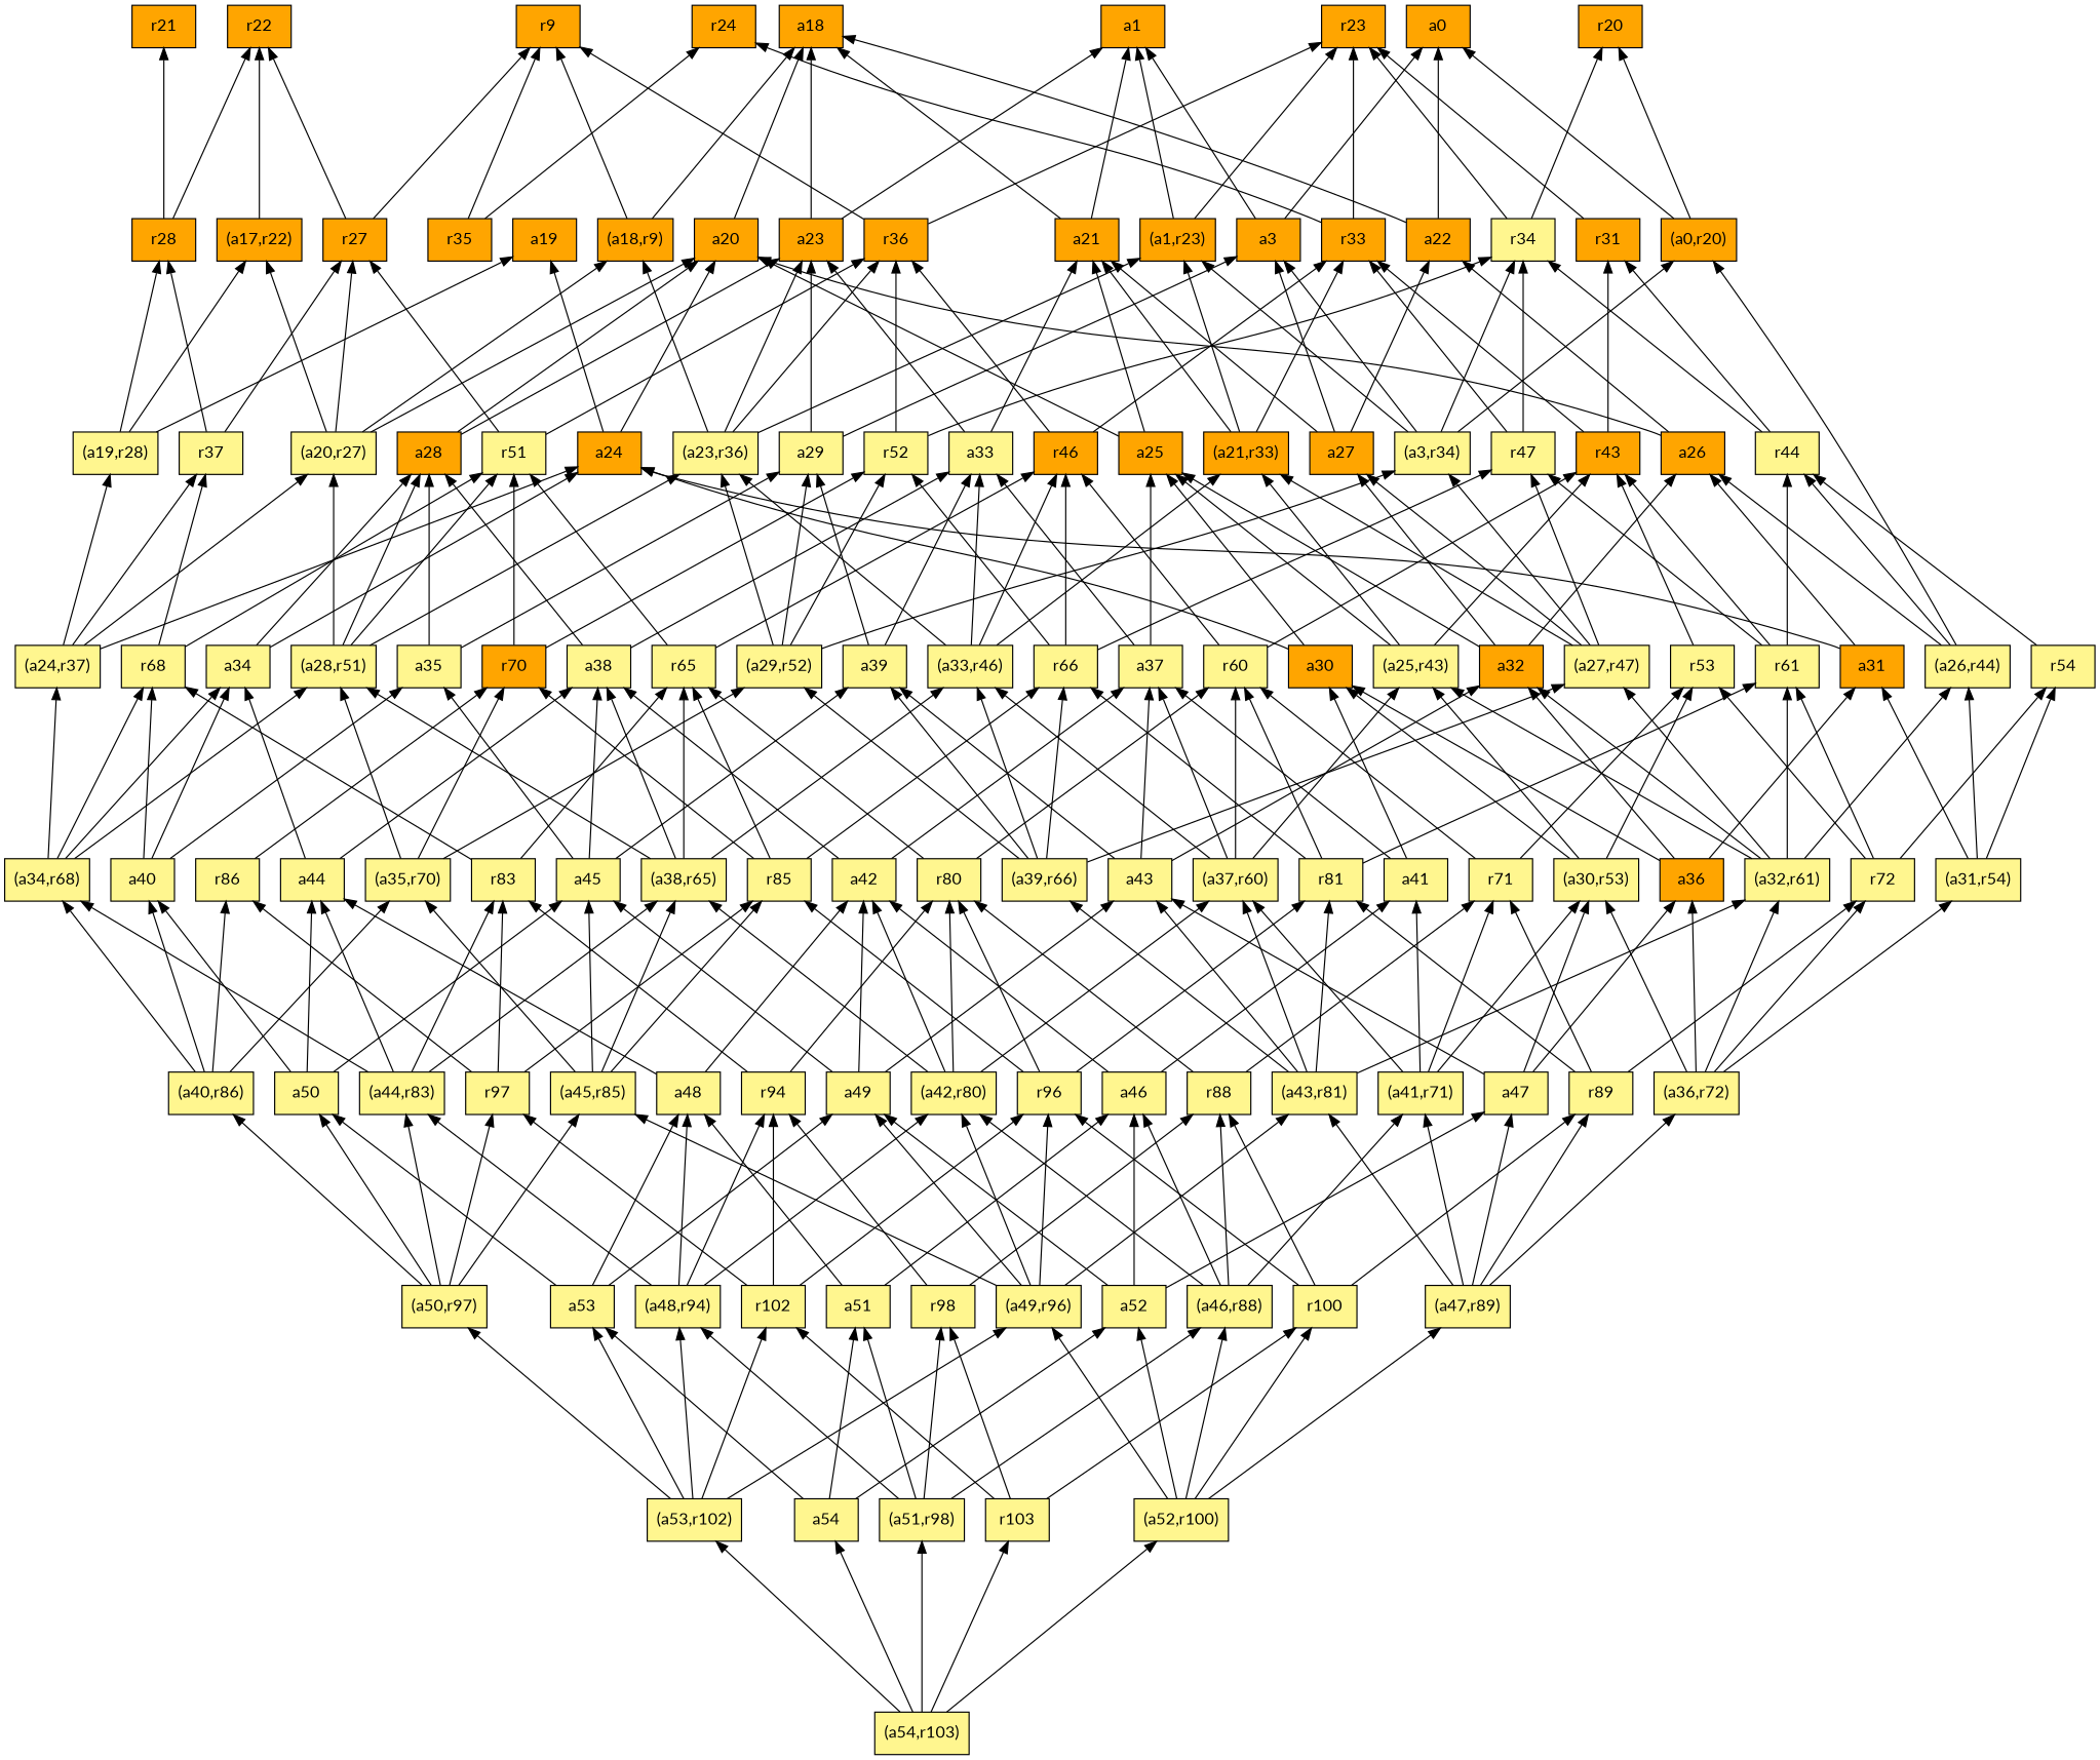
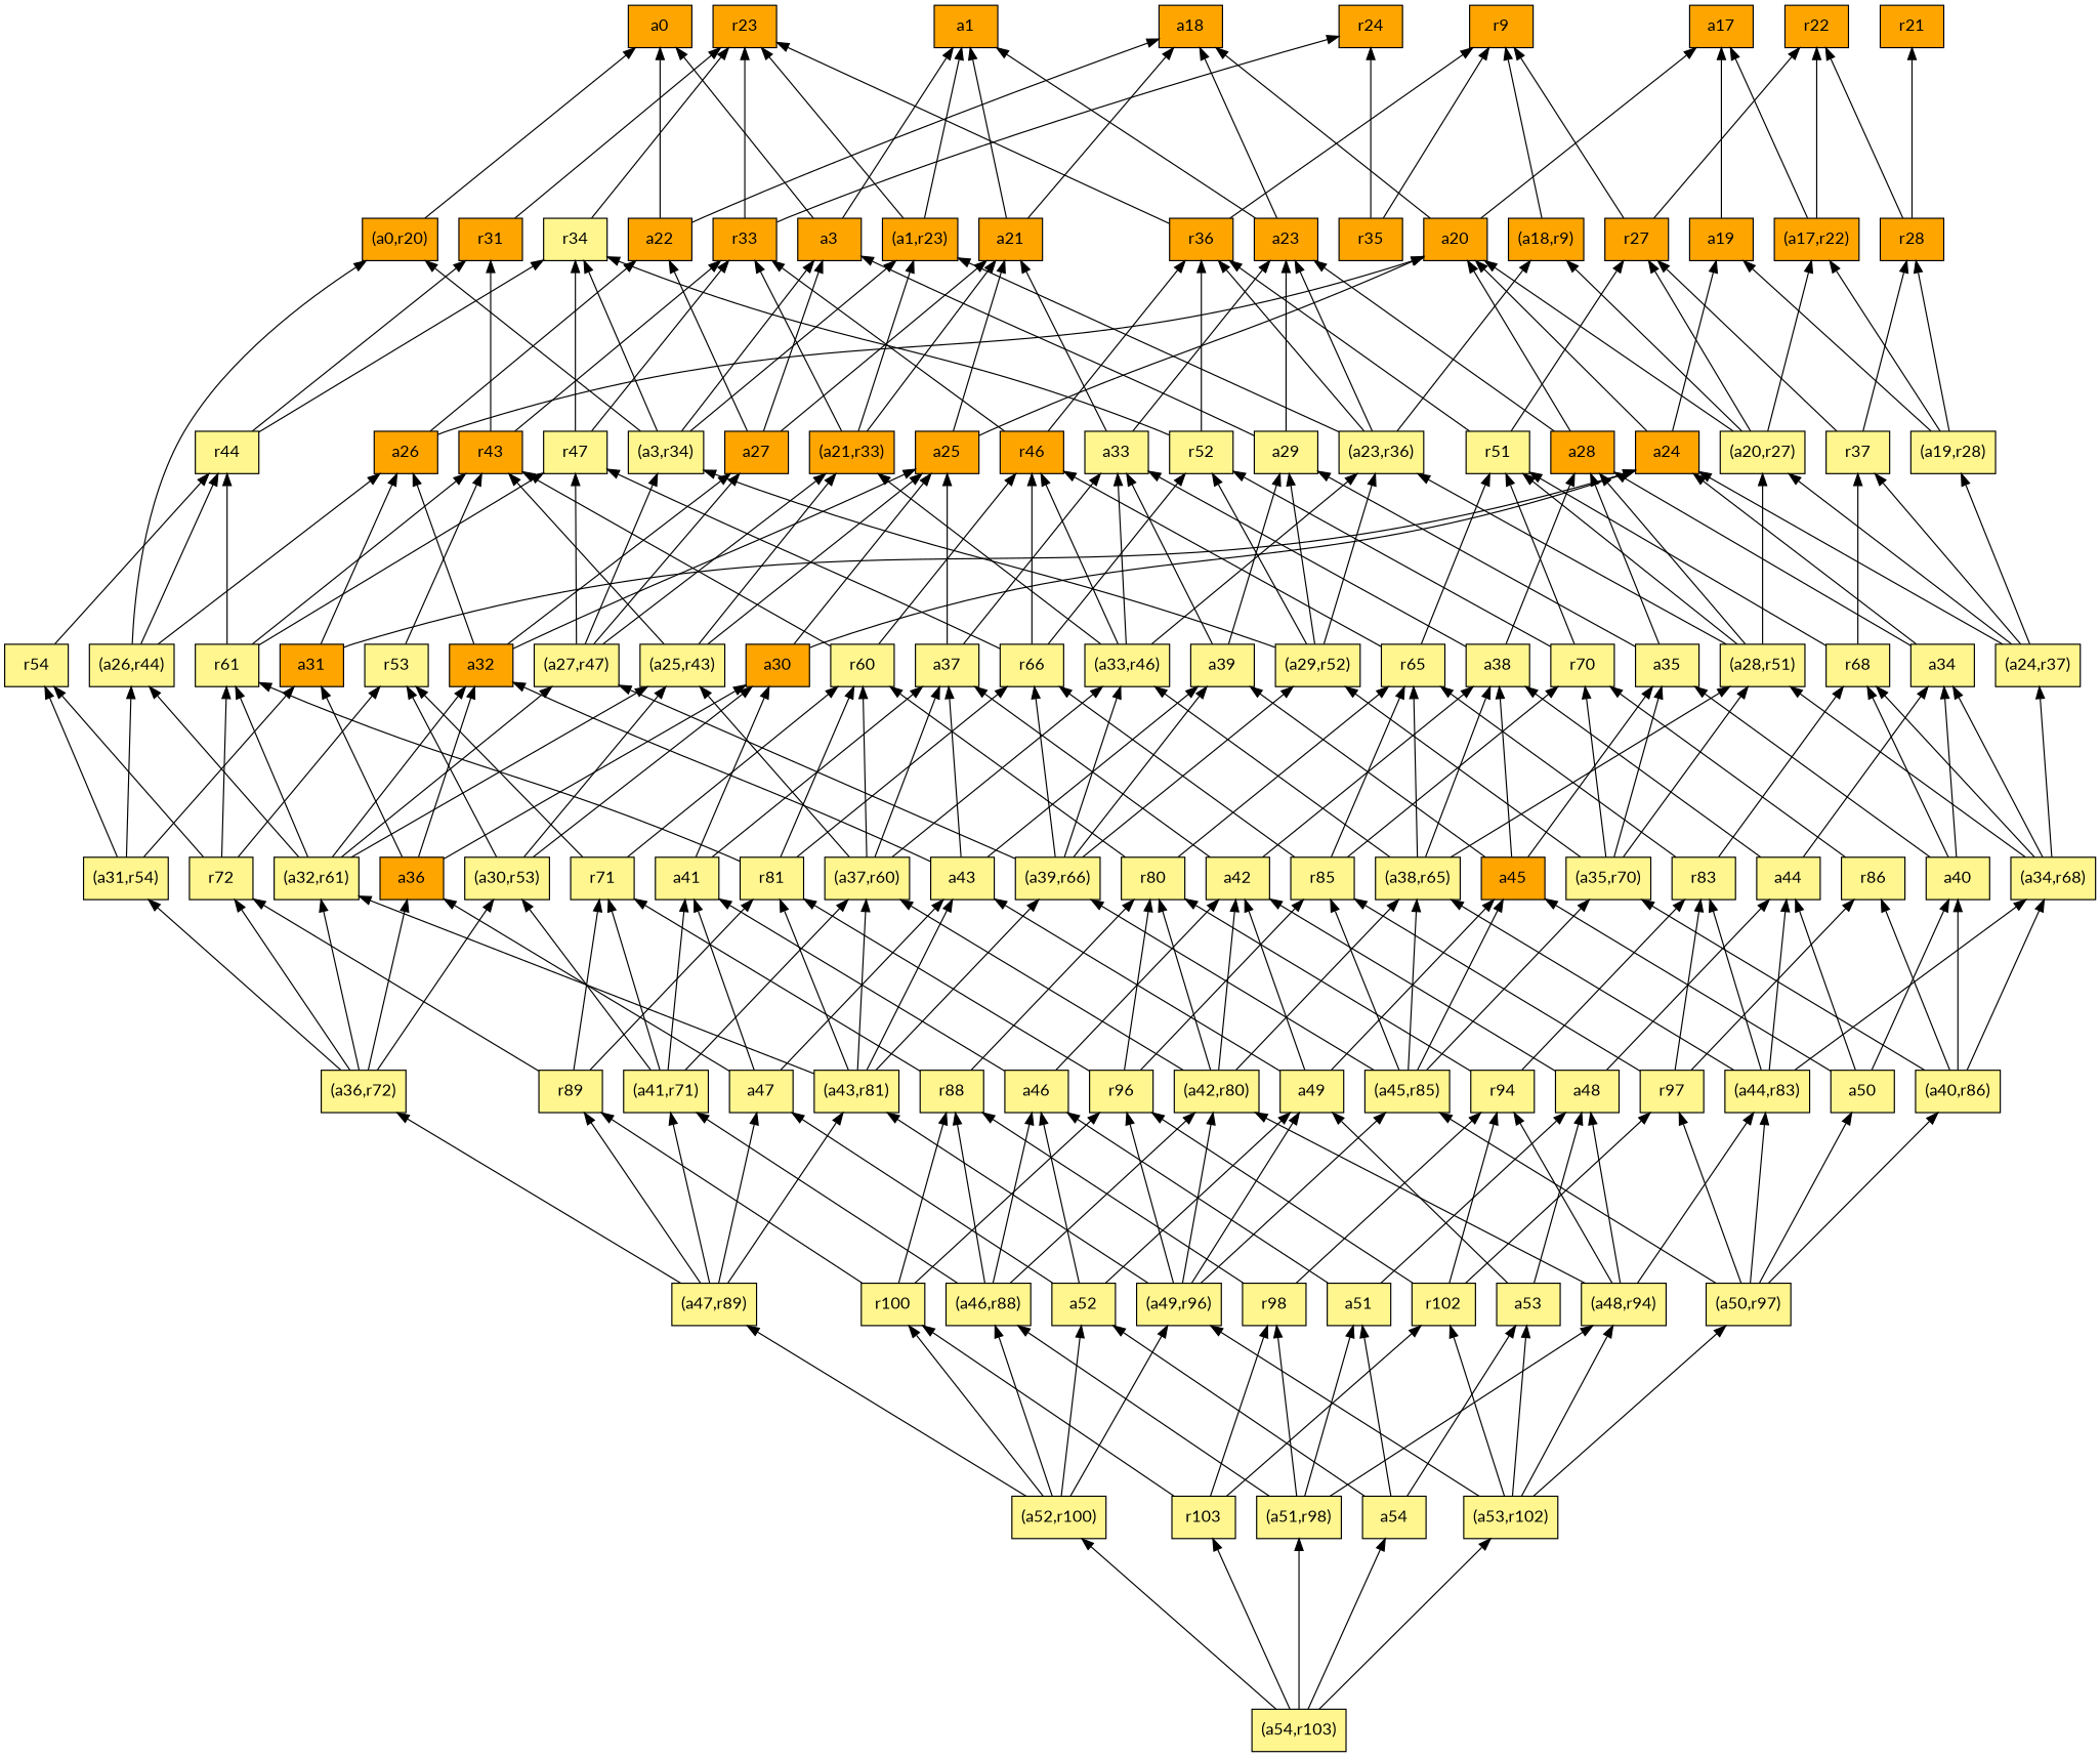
  digraph {
    fontname=Lato
    rankdir=BT
    ranksep=2.0
    node [fillcolor=khaki1 fontname=Lato shape=record style=filled]
    edge [fontname=Lato]
    n1 [label="{a43}"]
    n2 [fillcolor=orange label="{a32}"]
    n3 [label="{a39}"]
    n4 [label="{a37}"]
    n5 [fillcolor=orange label="{a26}"]
    n6 [fillcolor=orange label="{a25}"]
    n7 [fillcolor=orange label="{a27}"]
    n8 [label="{a33}"]
    n9 [label="{a29}"]
-   n10 [fillcolor=orange label="{r70}"]
+   n10 [label="{r70}"]
    n11 [label="{r51}"]
    n12 [label="{r52}"]
    n13 [fillcolor=orange label="{r27}"]
    n14 [fillcolor=orange label="{r36}"]
    n15 [label="{r34}"]
    n16 [label="{r68}"]
    n17 [label="{r37}"]
    n18 [fillcolor=orange label="{r28}"]
    n19 [fillcolor=orange label="{a20}"]
    n20 [fillcolor=orange label="{a22}"]
    n21 [fillcolor=orange label="{a21}"]
    n22 [fillcolor=orange label="{a3}"]
    n23 [label="{r47}"]
    n24 [fillcolor=orange label="{r33}"]
    n25 [fillcolor=orange label="{r24}"]
    n26 [fillcolor=orange label="{r23}"]
-   n27 [fillcolor=orange label="{r20}"]
    n28 [label="{a44}"]
    n29 [label="{a34}"]
    n30 [label="{a38}"]
    n31 [fillcolor=orange label="{a24}"]
    n32 [fillcolor=orange label="{a28}"]
    n33 [label="{(a35,r70)}"]
    n34 [label="{(a29,r52)}"]
    n35 [label="{(a28,r51)}"]
    n36 [label="{a35}"]
    n37 [label="{(a23,r36)}"]
    n38 [label="{(a3,r34)}"]
    n39 [label="{(a20,r27)}"]
    n40 [label="{a42}"]
    n41 [fillcolor=orange label="{(a18,r9)}"]
    n42 [fillcolor=orange label="{(a17,r22)}"]
+   n43 [fillcolor=orange label="{a17}"]
    n44 [fillcolor=orange label="{a18}"]
    n45 [fillcolor=orange label="{r22}"]
    n46 [fillcolor=orange label="{r9}"]
    n47 [label="{r61}"]
    n48 [fillcolor=orange label="{r43}"]
    n49 [label="{r44}"]
    n50 [fillcolor=orange label="{r31}"]
    n51 [fillcolor=orange label="{a23}"]
    n52 [fillcolor=orange label="{(a1,r23)}"]
    n53 [fillcolor=orange label="{a1}"]
    n54 [fillcolor=orange label="{r21}"]
    n55 [label="{r72}"]
    n56 [label="{r53}"]
    n57 [label="{r54}"]
    n58 [label="{r89}"]
    n59 [label="{r81}"]
    n60 [label="{r71}"]
    n61 [label="{r66}"]
    n62 [label="{r60}"]
    n63 [fillcolor=orange label="{a0}"]
    n64 [label="{(a40,r86)}"]
    n65 [label="{a40}"]
    n66 [label="{r86}"]
    n67 [label="{(a34,r68)}"]
    n68 [label="{(a24,r37)}"]
    n69 [fillcolor=orange label="{r46}"]
    n70 [label="{(a41,r71)}"]
    n71 [label="{(a30,r53)}"]
    n72 [label="{(a37,r60)}"]
    n73 [label="{a41}"]
    n74 [fillcolor=orange label="{a30}"]
    n75 [label="{(a25,r43)}"]
    n76 [label="{(a33,r46)}"]
    n77 [label="{(a43,r81)}"]
    n78 [label="{(a39,r66)}"]
    n79 [label="{(a32,r61)}"]
    n80 [label="{(a27,r47)}"]
    n81 [label="{(a26,r44)}"]
    n82 [label="{r98}"]
    n83 [label="{r94}"]
    n84 [label="{r88}"]
    n85 [label="{r80}"]
    n86 [label="{r83}"]
    n87 [label="{r96}"]
    n88 [label="{r85}"]
    n89 [label="{r65}"]
    n90 [fillcolor=orange label="{(a21,r33)}"]
    n91 [label="{(a45,r85)}"]
-   n92 [label="{a45}"]
+   n92 [fillcolor=orange label="{a45}"]
    n93 [label="{(a38,r65)}"]
    n94 [label="{(a19,r28)}"]
    n95 [fillcolor=orange label="{a19}"]
    n96 [label="{r97}"]
    n97 [label="{(a44,r83)}"]
    n98 [label="{(a53,r102)}"]
    n99 [label="{a53}"]
    n100 [label="{(a48,r94)}"]
    n101 [label="{(a50,r97)}"]
    n102 [label="{(a49,r96)}"]
    n103 [label="{r102}"]
    n104 [label="{a49}"]
    n105 [label="{a50}"]
    n106 [label="{a48}"]
    n107 [label="{(a42,r80)}"]
    n108 [label="{(a36,r72)}"]
    n109 [label="{(a31,r54)}"]
    n110 [fillcolor=orange label="{a36}"]
    n111 [fillcolor=orange label="{a31}"]
    n112 [fillcolor=orange label="{r35}"]
    n113 [fillcolor=orange label="{(a0,r20)}"]
    n114 [label="{r100}"]
    n115 [label="{(a51,r98)}"]
    n116 [label="{(a46,r88)}"]
    n117 [label="{a51}"]
    n118 [label="{a46}"]
    n119 [label="{r103}"]
    n120 [label="{(a52,r100)}"]
    n121 [label="{(a47,r89)}"]
    n122 [label="{a52}"]
    n123 [label="{a47}"]
    n124 [label="{(a54,r103)}"]
    n125 [label="{a54}"]
    n1 -> n2
    n1 -> n3
    n1 -> n4
    n2 -> n5
    n2 -> n6
    n2 -> n7
    n3 -> n8
    n3 -> n9
    n4 -> n6
    n4 -> n8
    n5 -> n19
    n5 -> n20
    n6 -> n19
    n6 -> n21
    n7 -> n20
    n7 -> n21
    n7 -> n22
    n8 -> n21
    n8 -> n51
    n9 -> n22
    n9 -> n51
    n10 -> n11
    n10 -> n12
    n11 -> n13
    n11 -> n14
    n12 -> n14
    n12 -> n15
    n13 -> n45
    n13 -> n46
    n14 -> n26
    n14 -> n46
    n15 -> n26
-   n15 -> n27
    n16 -> n11
    n16 -> n17
    n17 -> n13
    n17 -> n18
    n18 -> n45
    n18 -> n54
+   n19 -> n43
    n19 -> n44
    n20 -> n44
    n20 -> n63
    n21 -> n44
    n21 -> n53
    n22 -> n53
    n22 -> n63
    n23 -> n15
    n23 -> n24
    n24 -> n25
    n24 -> n26
    n28 -> n29
    n28 -> n30
    n29 -> n31
    n29 -> n32
    n30 -> n8
    n30 -> n32
    n31 -> n19
    n31 -> n95
    n32 -> n19
    n32 -> n51
    n33 -> n10
    n33 -> n34
    n33 -> n35
+   n33 -> n36
    n34 -> n9
    n34 -> n12
    n34 -> n37
    n34 -> n38
    n35 -> n11
    n35 -> n32
    n35 -> n37
    n35 -> n39
    n36 -> n9
    n36 -> n32
    n37 -> n14
    n37 -> n41
    n37 -> n51
    n37 -> n52
    n38 -> n15
    n38 -> n22
    n38 -> n52
    n38 -> n113
    n39 -> n13
    n39 -> n19
    n39 -> n41
    n39 -> n42
    n40 -> n4
    n40 -> n30
-   n41 -> n44
    n41 -> n46
+   n42 -> n43
    n42 -> n45
    n47 -> n23
    n47 -> n48
    n47 -> n49
    n48 -> n24
    n48 -> n50
    n49 -> n15
    n49 -> n50
    n50 -> n26
    n51 -> n44
    n51 -> n53
    n52 -> n26
    n52 -> n53
    n55 -> n47
    n55 -> n56
    n55 -> n57
    n56 -> n48
    n57 -> n49
    n58 -> n55
    n58 -> n59
    n58 -> n60
    n59 -> n47
    n59 -> n61
    n59 -> n62
    n60 -> n56
    n60 -> n62
    n61 -> n12
    n61 -> n23
    n61 -> n69
    n62 -> n48
    n62 -> n69
    n64 -> n33
    n64 -> n65
    n64 -> n66
    n64 -> n67
    n65 -> n16
    n65 -> n29
    n65 -> n36
    n66 -> n10
    n67 -> n16
    n67 -> n29
    n67 -> n35
    n67 -> n68
    n68 -> n17
    n68 -> n31
    n68 -> n39
    n68 -> n94
    n69 -> n14
    n69 -> n24
    n70 -> n60
    n70 -> n71
    n70 -> n72
    n70 -> n73
    n71 -> n56
    n71 -> n74
    n71 -> n75
    n72 -> n4
    n72 -> n62
    n72 -> n75
    n72 -> n76
    n73 -> n4
    n73 -> n74
    n74 -> n6
    n74 -> n31
    n75 -> n6
    n75 -> n48
    n75 -> n90
    n76 -> n8
    n76 -> n37
    n76 -> n69
    n76 -> n90
    n77 -> n1
    n77 -> n59
    n77 -> n72
    n77 -> n78
    n77 -> n79
    n78 -> n3
    n78 -> n34
    n78 -> n61
    n78 -> n76
    n78 -> n80
    n79 -> n2
    n79 -> n47
    n79 -> n75
    n79 -> n80
    n79 -> n81
    n80 -> n7
    n80 -> n23
    n80 -> n38
    n80 -> n90
    n81 -> n5
    n81 -> n49
    n81 -> n113
    n82 -> n83
    n82 -> n84
    n83 -> n85
    n83 -> n86
    n84 -> n60
    n84 -> n85
    n85 -> n62
    n85 -> n89
    n86 -> n16
    n86 -> n89
    n87 -> n59
    n87 -> n85
    n87 -> n88
    n88 -> n10
    n88 -> n61
    n88 -> n89
    n89 -> n11
    n89 -> n69
    n90 -> n21
    n90 -> n24
    n90 -> n52
    n91 -> n33
+   n91 -> n78
    n91 -> n88
    n91 -> n92
    n91 -> n93
    n92 -> n3
    n92 -> n30
    n92 -> n36
    n93 -> n30
    n93 -> n35
    n93 -> n76
    n93 -> n89
    n94 -> n18
    n94 -> n42
    n94 -> n95
+   n95 -> n43
    n96 -> n66
    n96 -> n86
    n96 -> n88
    n97 -> n28
    n97 -> n67
    n97 -> n86
    n97 -> n93
    n98 -> n99
    n98 -> n100
    n98 -> n101
    n98 -> n102
    n98 -> n103
    n99 -> n104
-   n99 -> n105
    n99 -> n106
    n100 -> n83
    n100 -> n97
    n100 -> n106
    n100 -> n107
    n101 -> n64
    n101 -> n91
    n101 -> n96
    n101 -> n97
    n101 -> n105
    n102 -> n77
    n102 -> n87
    n102 -> n91
    n102 -> n104
    n102 -> n107
    n103 -> n83
    n103 -> n87
    n103 -> n96
    n104 -> n1
    n104 -> n40
    n104 -> n92
    n105 -> n28
    n105 -> n65
    n105 -> n92
    n106 -> n28
    n106 -> n40
    n107 -> n40
    n107 -> n72
    n107 -> n85
    n107 -> n93
    n108 -> n55
    n108 -> n71
    n108 -> n79
    n108 -> n109
    n108 -> n110
    n109 -> n57
    n109 -> n81
    n109 -> n111
    n110 -> n2
    n110 -> n74
    n110 -> n111
    n111 -> n5
    n111 -> n31
    n112 -> n25
    n112 -> n46
-   n113 -> n27
    n113 -> n63
    n114 -> n58
    n114 -> n84
    n114 -> n87
    n115 -> n82
    n115 -> n100
    n115 -> n116
    n115 -> n117
    n116 -> n70
    n116 -> n84
    n116 -> n107
    n116 -> n118
    n117 -> n106
    n117 -> n118
    n118 -> n40
    n118 -> n73
    n119 -> n82
    n119 -> n103
    n119 -> n114
    n120 -> n102
    n120 -> n114
    n120 -> n116
    n120 -> n121
    n120 -> n122
    n121 -> n58
    n121 -> n70
    n121 -> n77
    n121 -> n108
    n121 -> n123
    n122 -> n104
    n122 -> n118
    n122 -> n123
    n123 -> n1
-   n123 -> n71
+   n123 -> n73
    n123 -> n110
    n124 -> n98
    n124 -> n115
    n124 -> n119
    n124 -> n120
    n124 -> n125
    n125 -> n99
    n125 -> n117
    n125 -> n122
  }
